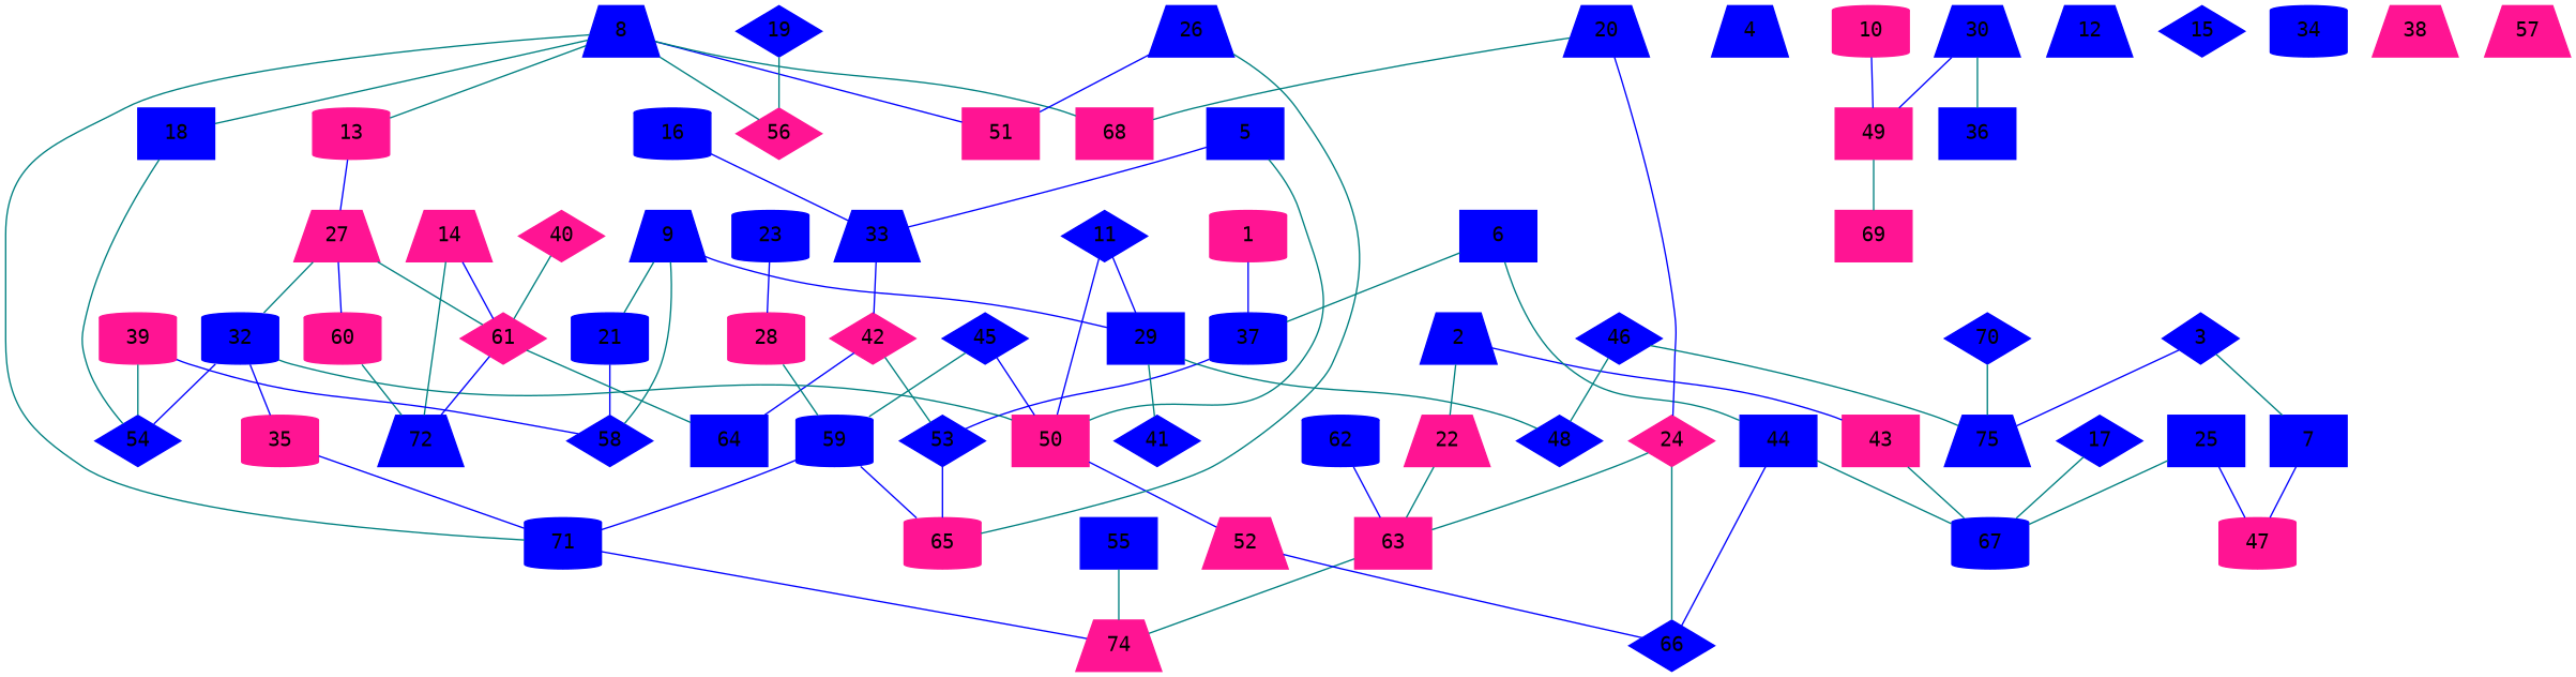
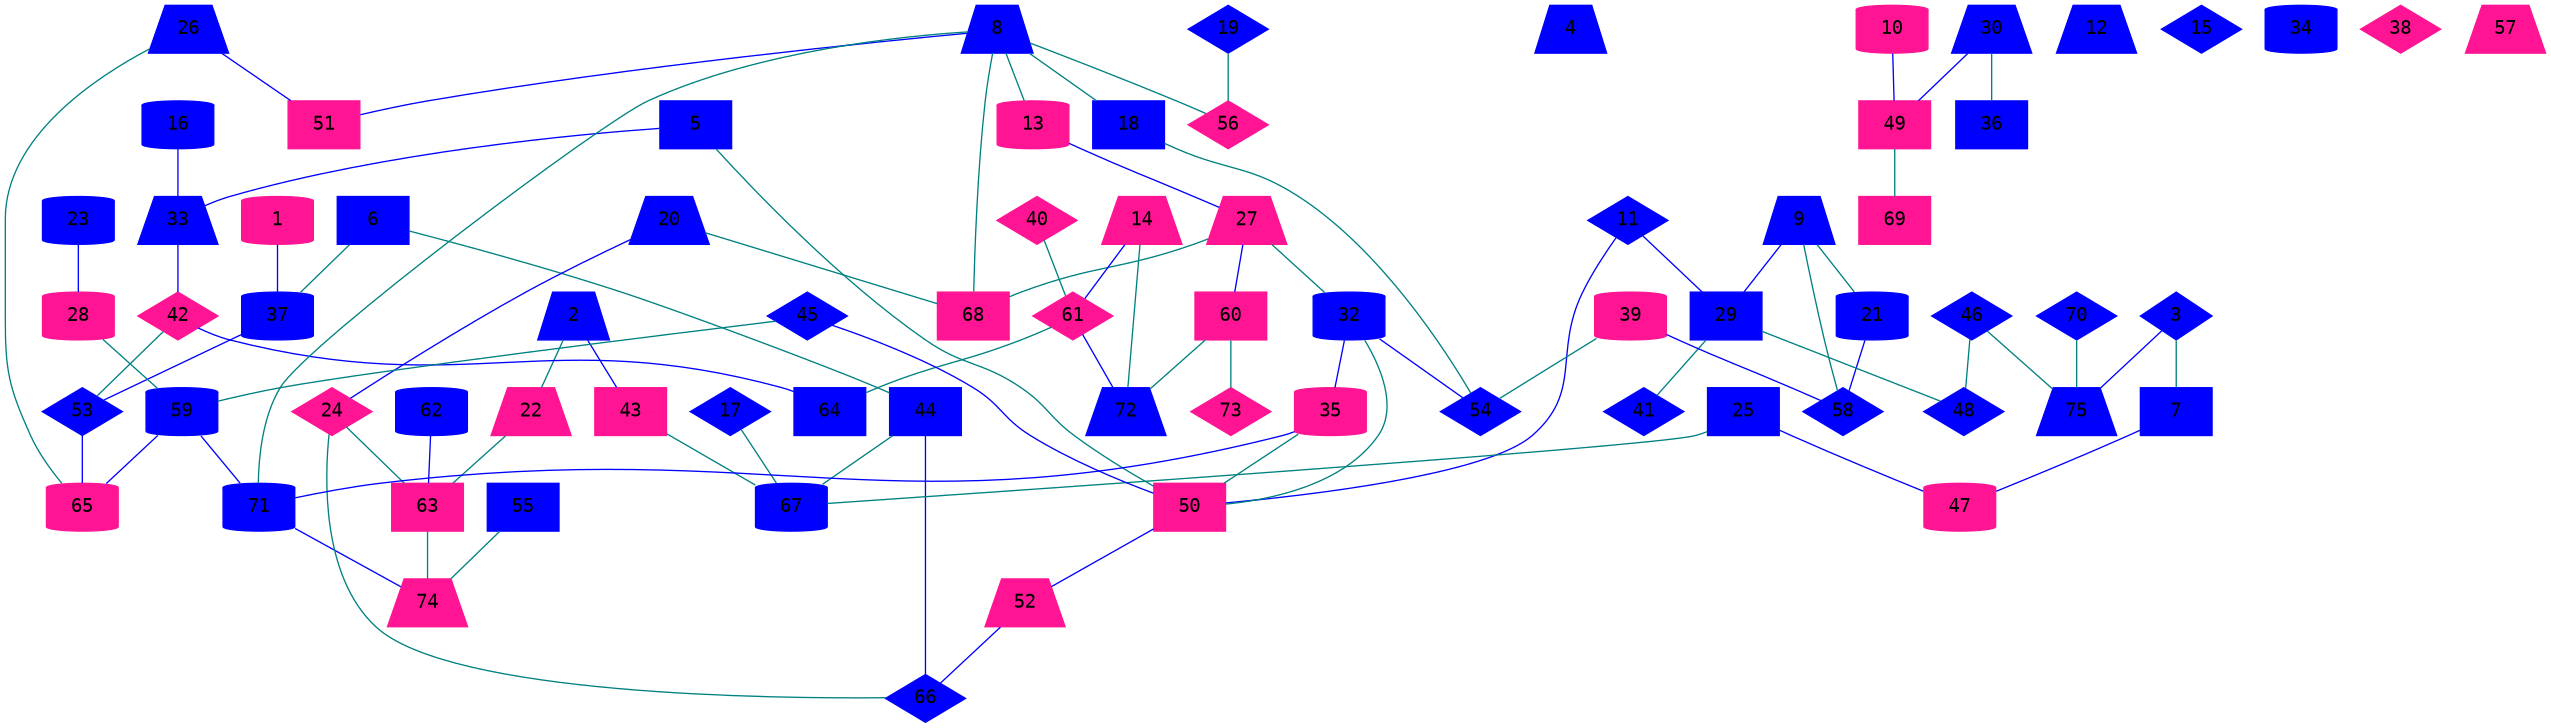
  graph {
    fontname="DejaVu Sans Mono"
    node [color=blue fontname="DejaVu Sans Mono" shape=diamond style=filled]
    edge [color=teal fontname="DejaVu Sans Mono"]
    1 [color=deeppink shape=cylinder]
    37 [shape=cylinder]
    53
    2 [shape=trapezium]
    22 [color=deeppink shape=trapezium]
    43 [color=deeppink shape=box]
    63 [color=deeppink shape=box]
    67 [shape=cylinder]
    7 [shape=box]
    3
    75 [shape=trapezium]
    47 [color=deeppink shape=cylinder]
    4 [shape=trapezium]
    5 [shape=box]
    33 [shape=trapezium]
    50 [color=deeppink shape=box]
    42 [color=deeppink]
    52 [color=deeppink shape=trapezium]
    6 [shape=box]
    44 [shape=box]
    66
    8 [shape=trapezium]
    13 [color=deeppink shape=cylinder]
    18 [shape=box]
    51 [color=deeppink shape=box]
    56 [color=deeppink]
    68 [color=deeppink shape=box]
    71 [shape=cylinder]
    27 [color=deeppink shape=trapezium]
    54
    74 [color=deeppink shape=trapezium]
    9 [shape=trapezium]
    21 [shape=cylinder]
    29 [shape=box]
    58
    41
    48
    10 [color=deeppink shape=cylinder]
    49 [color=deeppink shape=box]
    69 [color=deeppink shape=box]
    11
    12 [shape=trapezium]
    32 [shape=cylinder]
-   60 [color=deeppink shape=cylinder]
+   60 [color=deeppink shape=box]
    14 [color=deeppink shape=trapezium]
    61 [color=deeppink]
    72 [shape=trapezium]
    64 [shape=box]
    15
    16 [shape=cylinder]
    17
    19
    20 [shape=trapezium]
    24 [color=deeppink]
    23 [shape=cylinder]
    28 [color=deeppink shape=cylinder]
    59 [shape=cylinder]
    25 [shape=box]
    26 [shape=trapezium]
    65 [color=deeppink shape=cylinder]
    35 [color=deeppink shape=cylinder]
+   73 [color=deeppink]
    30 [shape=trapezium]
    36 [shape=box]
    34 [shape=cylinder]
-   38 [color=deeppink shape=trapezium]
+   38 [color=deeppink]
    39 [color=deeppink shape=cylinder]
    40 [color=deeppink]
    45
    46
    55 [shape=box]
    57 [color=deeppink shape=trapezium]
    62 [shape=cylinder]
    70
    1 -- 37 [color=blue]
    37 -- 53 [color=blue]
    53 -- 65 [color=blue]
    2 -- 22
    2 -- 43 [color=blue]
    22 -- 63
    43 -- 67
    63 -- 74
    7 -- 47 [color=blue]
    3 -- 7
    3 -- 75 [color=blue]
    5 -- 33 [color=blue]
    5 -- 50
    33 -- 42 [color=blue]
    50 -- 52 [color=blue]
    42 -- 53
    42 -- 64 [color=blue]
    52 -- 66 [color=blue]
    6 -- 37
    6 -- 44
    44 -- 67
    44 -- 66 [color=blue]
    8 -- 13
    8 -- 18
    8 -- 51 [color=blue]
    8 -- 56
    8 -- 68
    8 -- 71
    13 -- 27 [color=blue]
    18 -- 54
    71 -- 74 [color=blue]
-   27 -- 61
+   27 -- 68
    27 -- 32
    27 -- 60 [color=blue]
    9 -- 21
    9 -- 29 [color=blue]
    9 -- 58
    21 -- 58 [color=blue]
    29 -- 41
    29 -- 48
    10 -- 49 [color=blue]
    49 -- 69
    11 -- 50 [color=blue]
    11 -- 29 [color=blue]
    32 -- 50
    32 -- 54 [color=blue]
    32 -- 35 [color=blue]
    60 -- 72
+   60 -- 73
    14 -- 61 [color=blue]
    14 -- 72
    61 -- 72 [color=blue]
    61 -- 64
    16 -- 33 [color=blue]
    17 -- 67
    19 -- 56
    20 -- 68
    20 -- 24 [color=blue]
    24 -- 63
    24 -- 66
    23 -- 28 [color=blue]
    28 -- 59
    59 -- 71 [color=blue]
    59 -- 65 [color=blue]
    25 -- 67
    25 -- 47 [color=blue]
    26 -- 51 [color=blue]
    26 -- 65
+   35 -- 50
    35 -- 71 [color=blue]
    30 -- 49 [color=blue]
    30 -- 36
    39 -- 54
    39 -- 58 [color=blue]
    40 -- 61
    45 -- 50 [color=blue]
    45 -- 59
    46 -- 75
    46 -- 48
    55 -- 74
    62 -- 63 [color=blue]
    70 -- 75
  }
